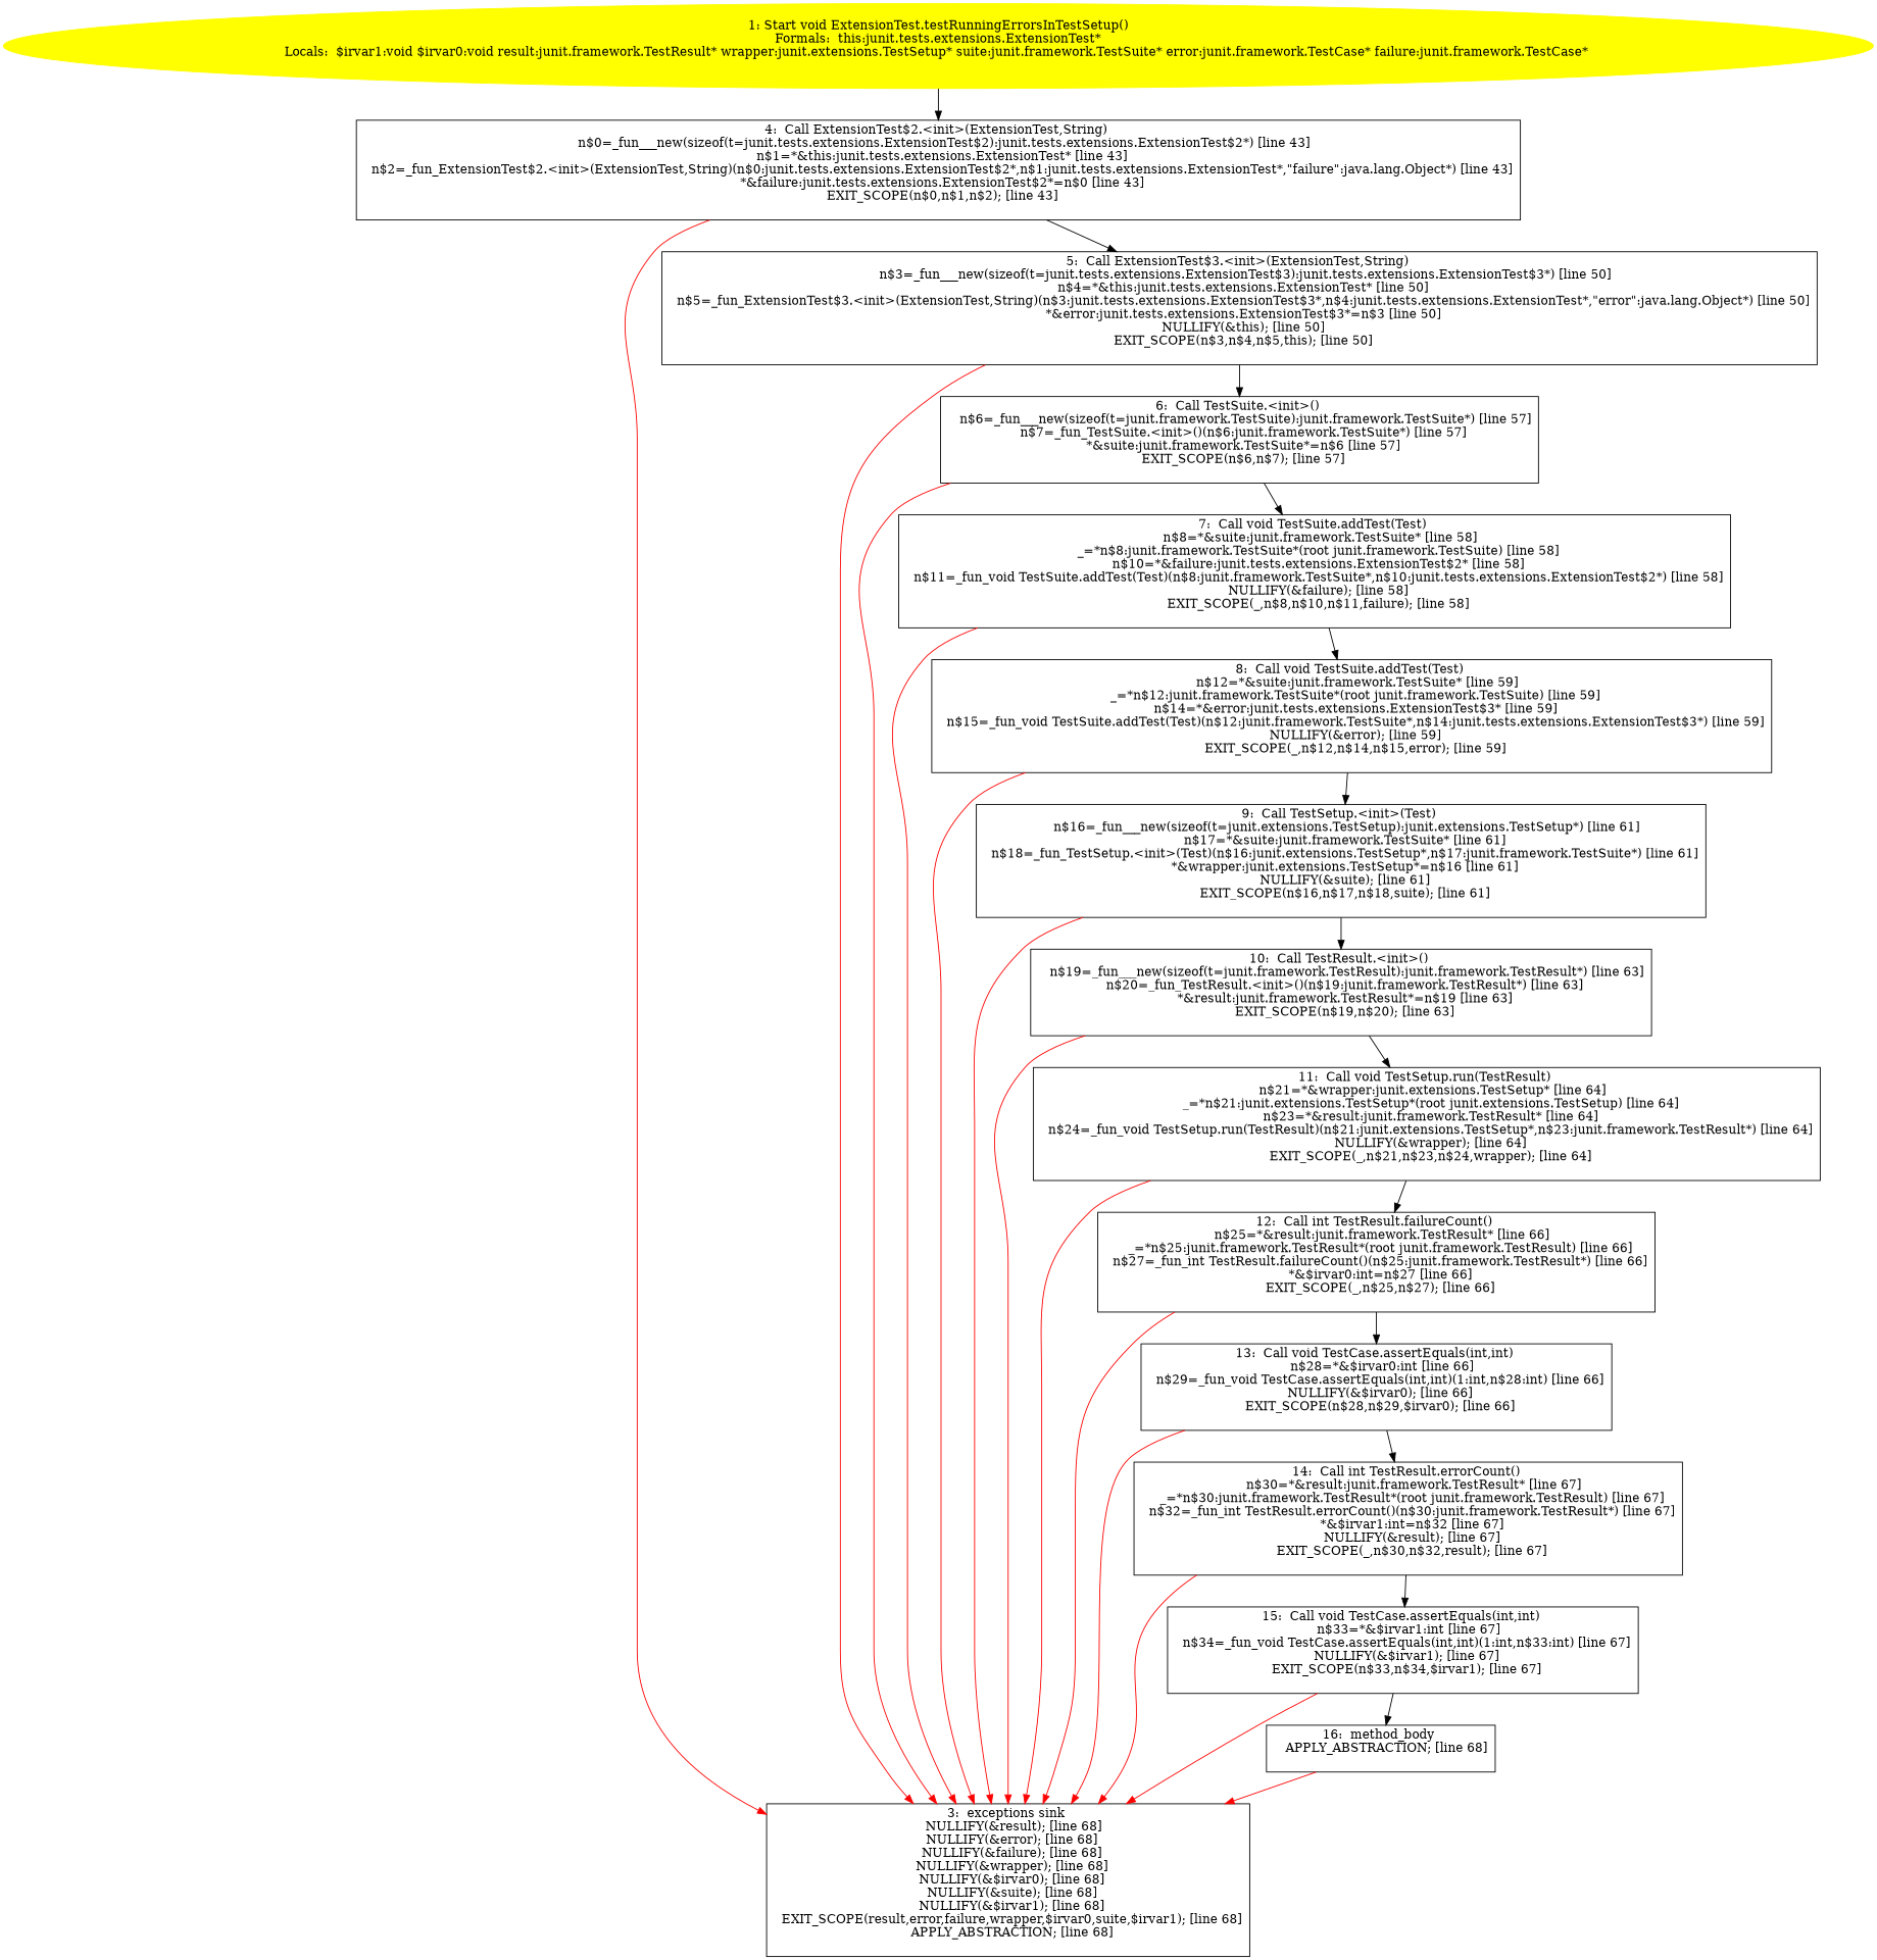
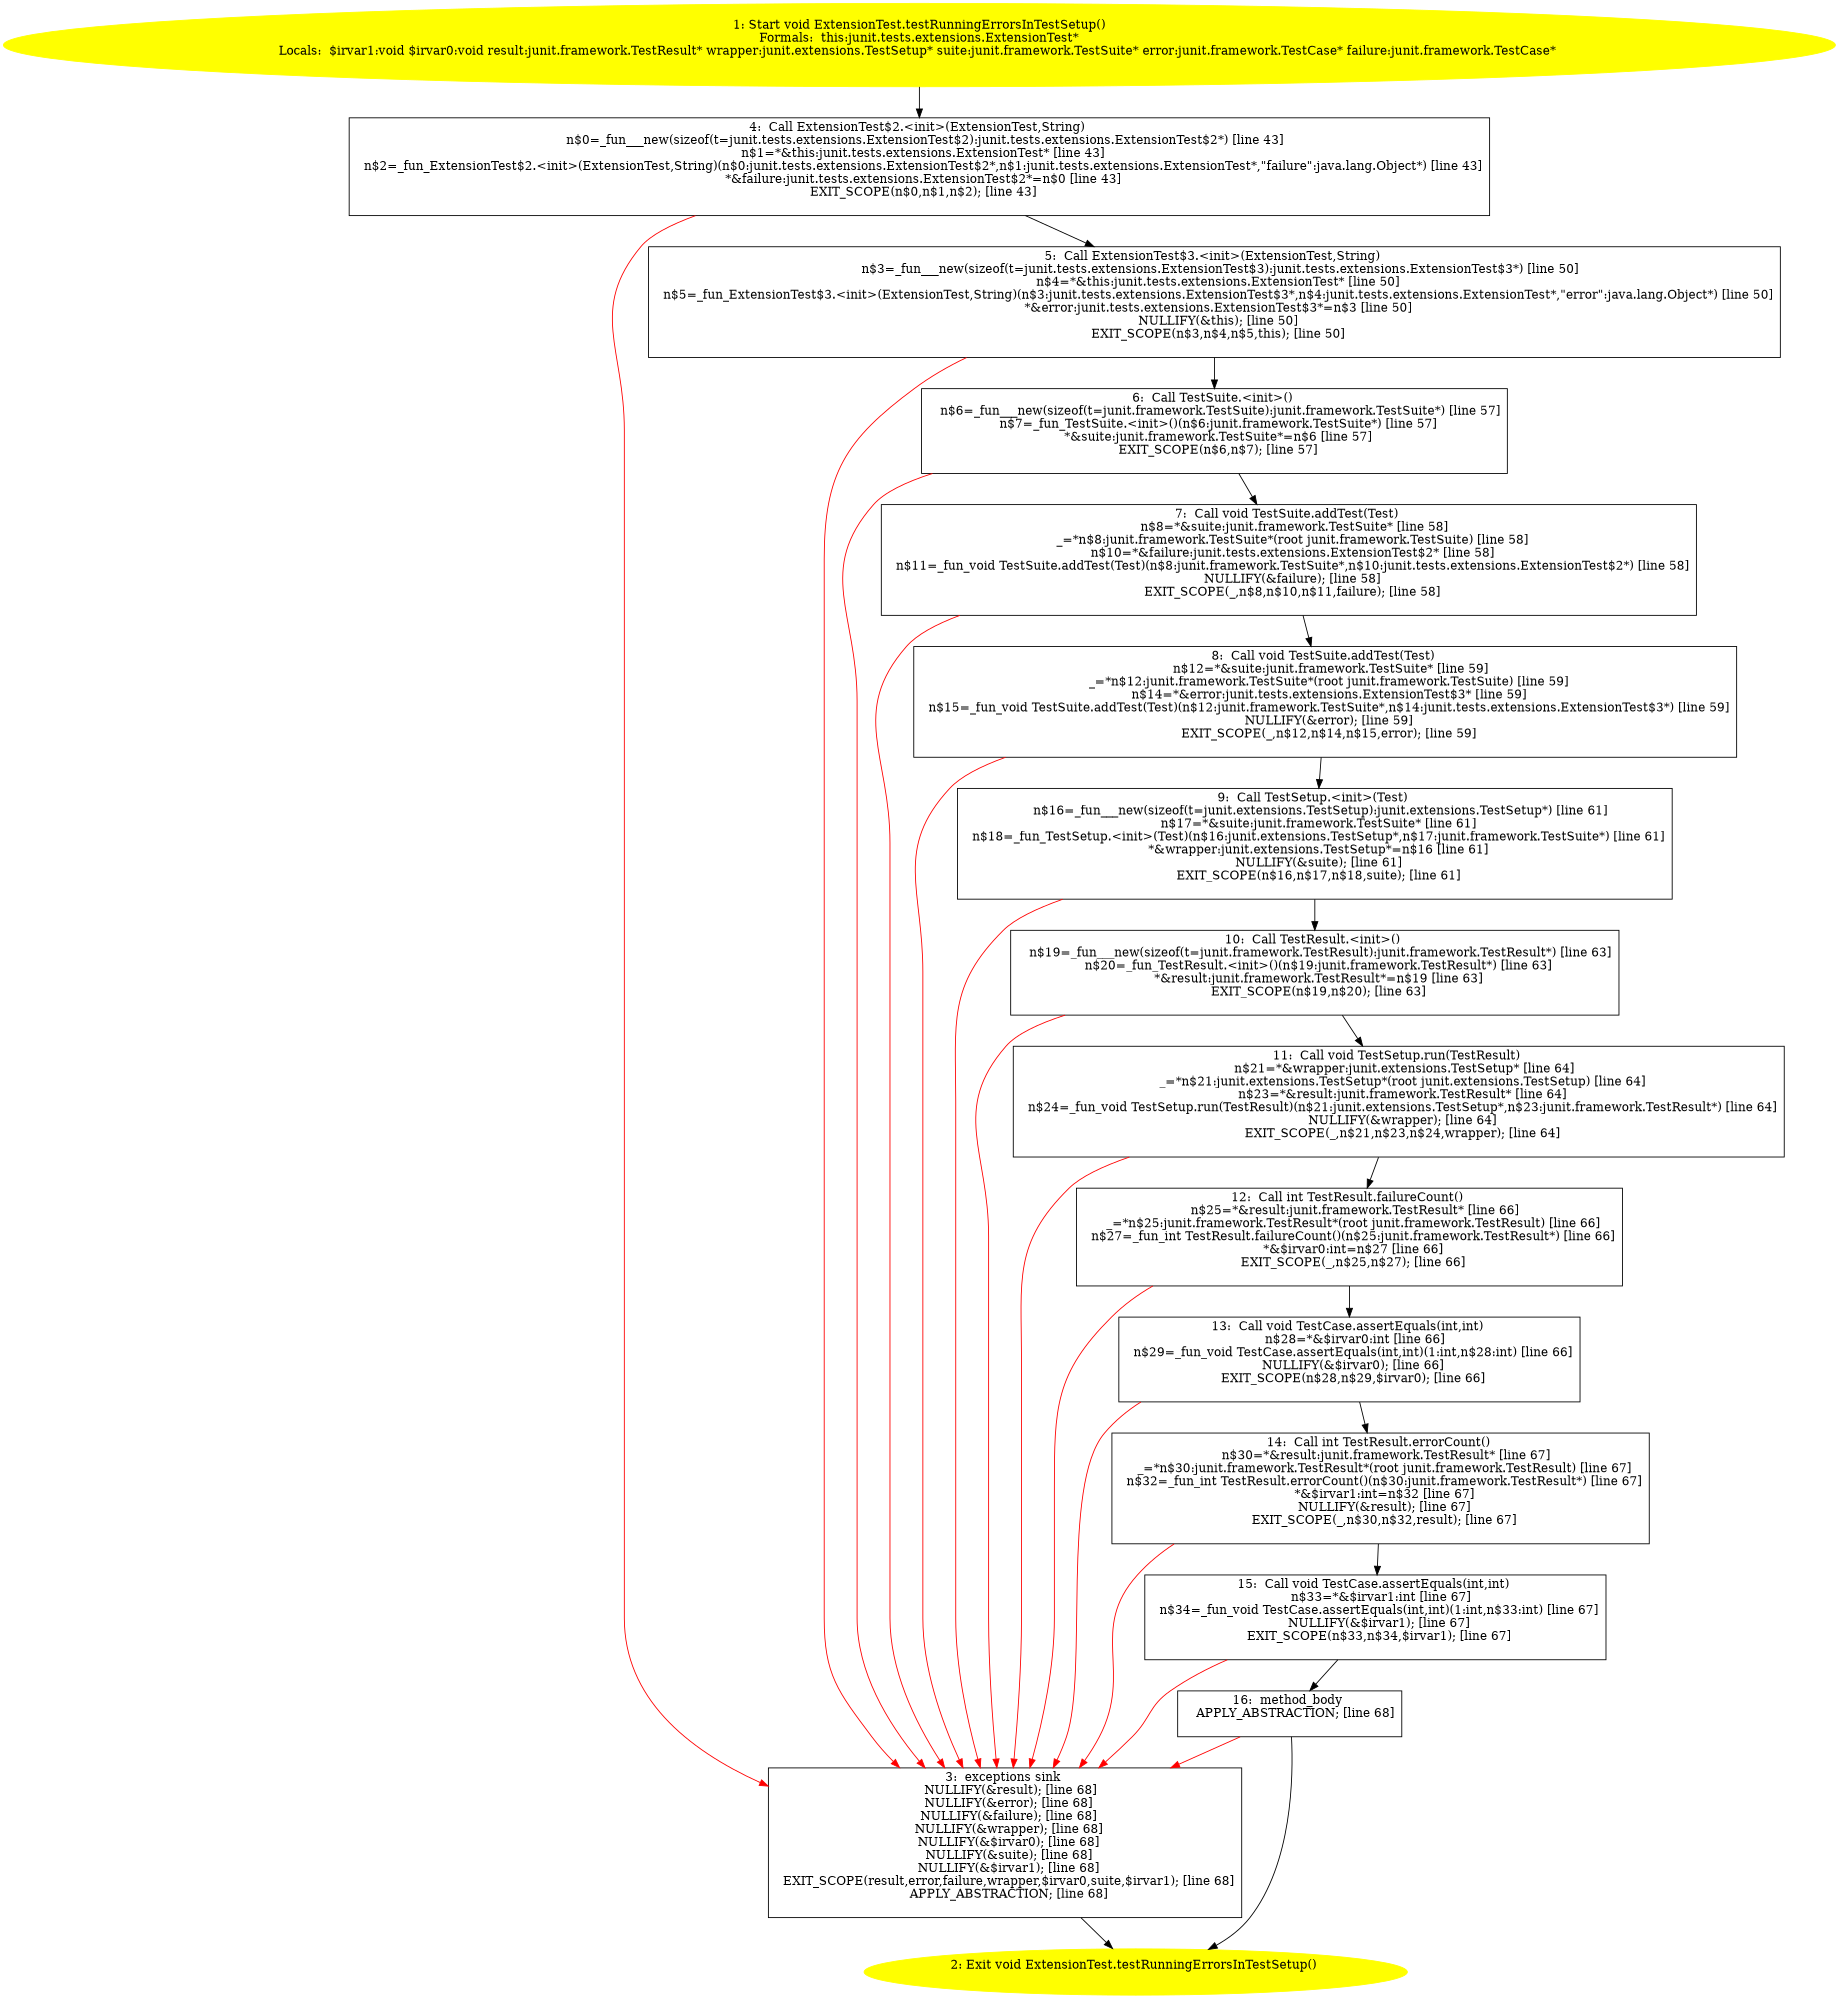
  digraph {
    node [shape=box]
    n1 [color=yellow label="1: Start void ExtensionTest.testRunningErrorsInTestSetup()\nFormals:  this:junit.tests.extensions.ExtensionTest*\nLocals:  $irvar1:void $irvar0:void result:junit.framework.TestResult* wrapper:junit.extensions.TestSetup* suite:junit.framework.TestSuite* error:junit.framework.TestCase* failure:junit.framework.TestCase* \n  " style=filled shape=""]
    n2 [label="4:  Call ExtensionTest$2.<init>(ExtensionTest,String) \n   n$0=_fun___new(sizeof(t=junit.tests.extensions.ExtensionTest$2):junit.tests.extensions.ExtensionTest$2*) [line 43]\n  n$1=*&this:junit.tests.extensions.ExtensionTest* [line 43]\n  n$2=_fun_ExtensionTest$2.<init>(ExtensionTest,String)(n$0:junit.tests.extensions.ExtensionTest$2*,n$1:junit.tests.extensions.ExtensionTest*,\"failure\":java.lang.Object*) [line 43]\n  *&failure:junit.tests.extensions.ExtensionTest$2*=n$0 [line 43]\n  EXIT_SCOPE(n$0,n$1,n$2); [line 43]\n "]
    n3 [label="3:  exceptions sink \n   NULLIFY(&result); [line 68]\n  NULLIFY(&error); [line 68]\n  NULLIFY(&failure); [line 68]\n  NULLIFY(&wrapper); [line 68]\n  NULLIFY(&$irvar0); [line 68]\n  NULLIFY(&suite); [line 68]\n  NULLIFY(&$irvar1); [line 68]\n  EXIT_SCOPE(result,error,failure,wrapper,$irvar0,suite,$irvar1); [line 68]\n  APPLY_ABSTRACTION; [line 68]\n "]
    n4 [label="5:  Call ExtensionTest$3.<init>(ExtensionTest,String) \n   n$3=_fun___new(sizeof(t=junit.tests.extensions.ExtensionTest$3):junit.tests.extensions.ExtensionTest$3*) [line 50]\n  n$4=*&this:junit.tests.extensions.ExtensionTest* [line 50]\n  n$5=_fun_ExtensionTest$3.<init>(ExtensionTest,String)(n$3:junit.tests.extensions.ExtensionTest$3*,n$4:junit.tests.extensions.ExtensionTest*,\"error\":java.lang.Object*) [line 50]\n  *&error:junit.tests.extensions.ExtensionTest$3*=n$3 [line 50]\n  NULLIFY(&this); [line 50]\n  EXIT_SCOPE(n$3,n$4,n$5,this); [line 50]\n "]
+   n5 [color=yellow label="2: Exit void ExtensionTest.testRunningErrorsInTestSetup() \n  " style=filled shape=""]
    n6 [label="6:  Call TestSuite.<init>() \n   n$6=_fun___new(sizeof(t=junit.framework.TestSuite):junit.framework.TestSuite*) [line 57]\n  n$7=_fun_TestSuite.<init>()(n$6:junit.framework.TestSuite*) [line 57]\n  *&suite:junit.framework.TestSuite*=n$6 [line 57]\n  EXIT_SCOPE(n$6,n$7); [line 57]\n "]
    n7 [label="7:  Call void TestSuite.addTest(Test) \n   n$8=*&suite:junit.framework.TestSuite* [line 58]\n  _=*n$8:junit.framework.TestSuite*(root junit.framework.TestSuite) [line 58]\n  n$10=*&failure:junit.tests.extensions.ExtensionTest$2* [line 58]\n  n$11=_fun_void TestSuite.addTest(Test)(n$8:junit.framework.TestSuite*,n$10:junit.tests.extensions.ExtensionTest$2*) [line 58]\n  NULLIFY(&failure); [line 58]\n  EXIT_SCOPE(_,n$8,n$10,n$11,failure); [line 58]\n "]
    n8 [label="8:  Call void TestSuite.addTest(Test) \n   n$12=*&suite:junit.framework.TestSuite* [line 59]\n  _=*n$12:junit.framework.TestSuite*(root junit.framework.TestSuite) [line 59]\n  n$14=*&error:junit.tests.extensions.ExtensionTest$3* [line 59]\n  n$15=_fun_void TestSuite.addTest(Test)(n$12:junit.framework.TestSuite*,n$14:junit.tests.extensions.ExtensionTest$3*) [line 59]\n  NULLIFY(&error); [line 59]\n  EXIT_SCOPE(_,n$12,n$14,n$15,error); [line 59]\n "]
    n9 [label="9:  Call TestSetup.<init>(Test) \n   n$16=_fun___new(sizeof(t=junit.extensions.TestSetup):junit.extensions.TestSetup*) [line 61]\n  n$17=*&suite:junit.framework.TestSuite* [line 61]\n  n$18=_fun_TestSetup.<init>(Test)(n$16:junit.extensions.TestSetup*,n$17:junit.framework.TestSuite*) [line 61]\n  *&wrapper:junit.extensions.TestSetup*=n$16 [line 61]\n  NULLIFY(&suite); [line 61]\n  EXIT_SCOPE(n$16,n$17,n$18,suite); [line 61]\n "]
    n10 [label="10:  Call TestResult.<init>() \n   n$19=_fun___new(sizeof(t=junit.framework.TestResult):junit.framework.TestResult*) [line 63]\n  n$20=_fun_TestResult.<init>()(n$19:junit.framework.TestResult*) [line 63]\n  *&result:junit.framework.TestResult*=n$19 [line 63]\n  EXIT_SCOPE(n$19,n$20); [line 63]\n "]
    n11 [label="11:  Call void TestSetup.run(TestResult) \n   n$21=*&wrapper:junit.extensions.TestSetup* [line 64]\n  _=*n$21:junit.extensions.TestSetup*(root junit.extensions.TestSetup) [line 64]\n  n$23=*&result:junit.framework.TestResult* [line 64]\n  n$24=_fun_void TestSetup.run(TestResult)(n$21:junit.extensions.TestSetup*,n$23:junit.framework.TestResult*) [line 64]\n  NULLIFY(&wrapper); [line 64]\n  EXIT_SCOPE(_,n$21,n$23,n$24,wrapper); [line 64]\n "]
    n12 [label="12:  Call int TestResult.failureCount() \n   n$25=*&result:junit.framework.TestResult* [line 66]\n  _=*n$25:junit.framework.TestResult*(root junit.framework.TestResult) [line 66]\n  n$27=_fun_int TestResult.failureCount()(n$25:junit.framework.TestResult*) [line 66]\n  *&$irvar0:int=n$27 [line 66]\n  EXIT_SCOPE(_,n$25,n$27); [line 66]\n "]
    n13 [label="13:  Call void TestCase.assertEquals(int,int) \n   n$28=*&$irvar0:int [line 66]\n  n$29=_fun_void TestCase.assertEquals(int,int)(1:int,n$28:int) [line 66]\n  NULLIFY(&$irvar0); [line 66]\n  EXIT_SCOPE(n$28,n$29,$irvar0); [line 66]\n "]
    n14 [label="14:  Call int TestResult.errorCount() \n   n$30=*&result:junit.framework.TestResult* [line 67]\n  _=*n$30:junit.framework.TestResult*(root junit.framework.TestResult) [line 67]\n  n$32=_fun_int TestResult.errorCount()(n$30:junit.framework.TestResult*) [line 67]\n  *&$irvar1:int=n$32 [line 67]\n  NULLIFY(&result); [line 67]\n  EXIT_SCOPE(_,n$30,n$32,result); [line 67]\n "]
    n15 [label="15:  Call void TestCase.assertEquals(int,int) \n   n$33=*&$irvar1:int [line 67]\n  n$34=_fun_void TestCase.assertEquals(int,int)(1:int,n$33:int) [line 67]\n  NULLIFY(&$irvar1); [line 67]\n  EXIT_SCOPE(n$33,n$34,$irvar1); [line 67]\n "]
    n16 [label="16:  method_body \n   APPLY_ABSTRACTION; [line 68]\n "]
    n1 -> n2
    n2 -> n3 [color=red]
    n2 -> n4
+   n3 -> n5
    n4 -> n3 [color=red]
    n4 -> n6
    n6 -> n3 [color=red]
    n6 -> n7
    n7 -> n3 [color=red]
    n7 -> n8
    n8 -> n3 [color=red]
    n8 -> n9
    n9 -> n3 [color=red]
    n9 -> n10
    n10 -> n3 [color=red]
    n10 -> n11
    n11 -> n3 [color=red]
    n11 -> n12
    n12 -> n3 [color=red]
    n12 -> n13
    n13 -> n3 [color=red]
    n13 -> n14
    n14 -> n3 [color=red]
    n14 -> n15
    n15 -> n3 [color=red]
    n15 -> n16
    n16 -> n3 [color=red]
+   n16 -> n5
  }
